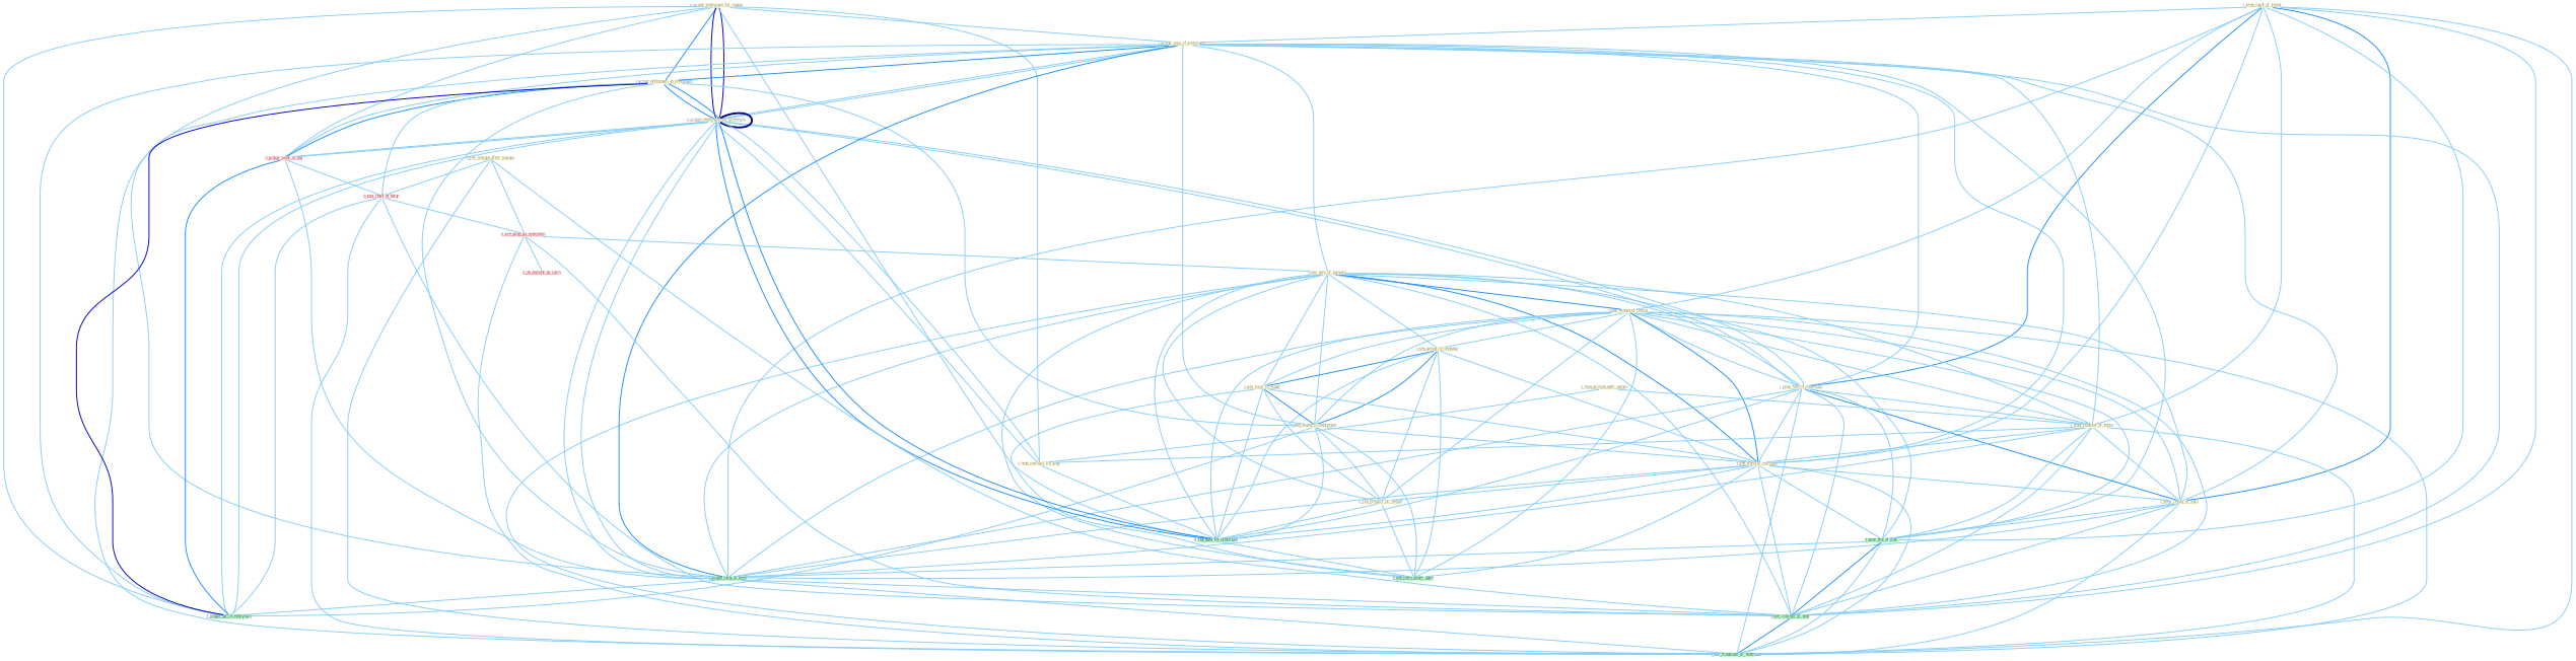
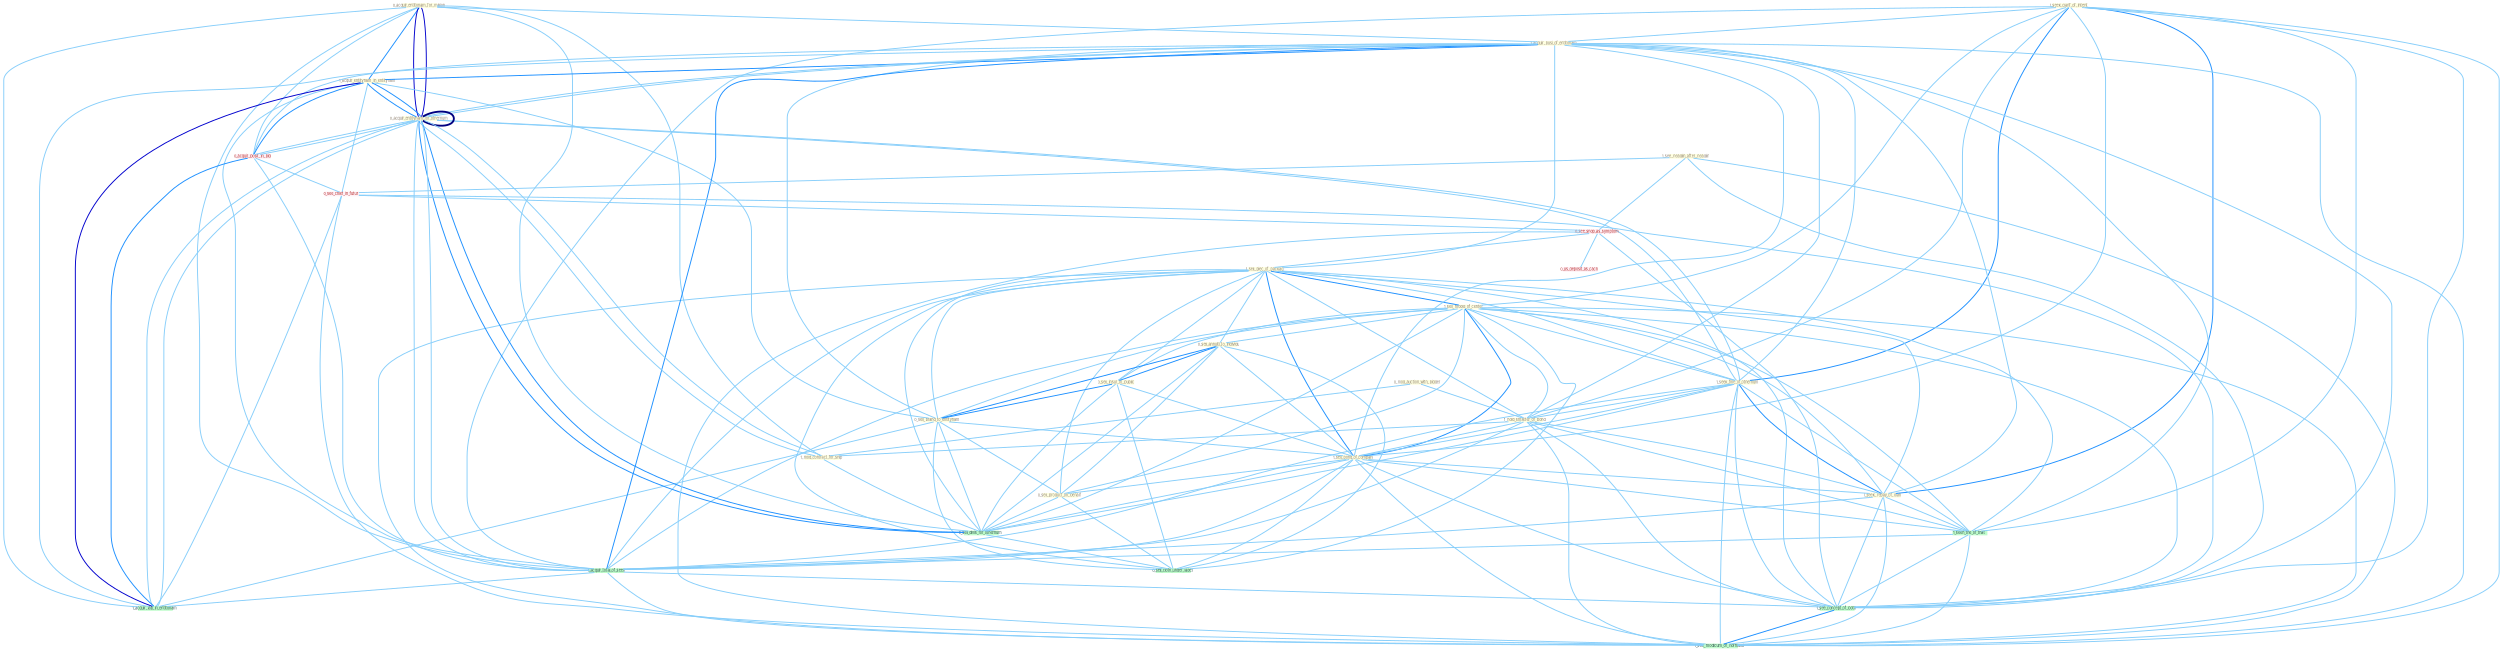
  graph {
    fontname=Inter
    node [color="#ffffe0" fixedsize=true fontcolor="#8b7d6b" fontname=Inter fontsize=4 shape=polygon style=filled]
    edge [color="#87cefa" fontname=Inter w=1]
    "0_acquir_entitynam_for_million " [height=.06 width=.5]
    "1_seek_clarif_of_intent " [height=.06 width=.5]
    "1_sell_piec_of_packag " [height=.06 width=.5]
    "1_sell_model_of_center " [height=.06 width=.5]
    "0_sell_annuiti_to_individu " [height=.06 width=.5]
    "0_sell_insur_to_public " [height=.06 width=.5]
    "1_seek_fine_of_othernum " [height=.06 width=.5]
    "0_sell_brand_to_entitynam " [height=.06 width=.5]
    "1_acquir_busi_of_entitynam " [height=.06 width=.5]
    "1_acquir_entitynam_in_entitynam " [height=.06 width=.5]
    "0_hold_auction_with_bidder " [height=.06 width=.5]
    "1_hold_smatter_of_bond " [height=.06 width=.5]
    "1_sell_bond_of_compani " [height=.06 width=.5]
    "0_acquir_entitynam_for_othernum " [height=.06 width=.5]
    "1_see_headlin_after_headlin " [height=.06 width=.5]
    "0_sell_product_on_behalf " [height=.06 width=.5]
    "1_seek_repay_of_loan " [height=.06 width=.5]
    "1_hold_contract_for_ship " [height=.06 width=.5]
    "0_acquir_posit_in_bid " [color="#fff0f5" fontcolor="#b22222" height=.06 width=.5]
    "0_see_chief_in_futur " [color="#fff0f5" fontcolor="#b22222" height=.06 width=.5]
    "0_see_shop_as_symptom " [color="#fff0f5" fontcolor="#b22222" height=.06 width=.5]
    "0_us_deposit_as_cach " [color="#fff0f5" fontcolor="#b22222" height=.06 width=.5]
    "0_sell_divis_for_othernum " [color="#BDFCC9" fontcolor="#2f4f4f" height=.06 width=.5]
    n24 [color="#BDFCC9" fontcolor="#2f4f4f" height=.06 label="1_acquir_total_of_seen" width=.5]
    "1_acquir_lab_in_entitynam " [color="#BDFCC9" fontcolor="#2f4f4f" height=.06 width=.5]
    "1_seen_the_of_that " [color="#BDFCC9" fontcolor="#2f4f4f" height=.06 width=.5]
    "1_see_concept_of_both " [color="#BDFCC9" fontcolor="#2f4f4f" height=.06 width=.5]
    "1_see_modicum_of_normalci " [color="#BDFCC9" fontcolor="#2f4f4f" height=.06 width=.5]
    "0_sell_cloth_under_label " [color="#BDFCC9" fontcolor="#2f4f4f" height=.06 width=.5]
    subgraph sub_1 {
      "0_acquir_entitynam_for_million "
      "1_seek_clarif_of_intent "
      "1_sell_piec_of_packag "
      "1_sell_model_of_center "
      "0_sell_annuiti_to_individu "
      "0_sell_insur_to_public "
      "1_seek_fine_of_othernum "
      "0_sell_brand_to_entitynam "
      "1_acquir_busi_of_entitynam "
      "1_acquir_entitynam_in_entitynam "
      "0_hold_auction_with_bidder "
      "1_hold_smatter_of_bond "
      "1_sell_bond_of_compani "
      "0_acquir_entitynam_for_othernum "
      "1_see_headlin_after_headlin "
      "0_sell_product_on_behalf "
      "1_seek_repay_of_loan "
      "1_hold_contract_for_ship "
    }
    subgraph sub_2 {
      "0_acquir_entitynam_for_othernum "
      "0_acquir_posit_in_bid "
      "0_see_chief_in_futur "
      "0_see_shop_as_symptom "
      "0_us_deposit_as_cach "
    }
    "0_acquir_entitynam_for_million " -- "1_acquir_busi_of_entitynam "
    "0_acquir_entitynam_for_million " -- "1_acquir_entitynam_in_entitynam " [color="#1e90ff" w=2]
    "0_acquir_entitynam_for_million " -- "0_acquir_entitynam_for_othernum " [color="#0000cd" w=3]
    "0_acquir_entitynam_for_million " -- "0_acquir_entitynam_for_othernum " [color="#0000cd" w=3]
    "0_acquir_entitynam_for_million " -- "1_hold_contract_for_ship "
    "0_acquir_entitynam_for_million " -- "0_acquir_posit_in_bid "
    "0_acquir_entitynam_for_million " -- "0_sell_divis_for_othernum "
    "0_acquir_entitynam_for_million " -- n24
    "0_acquir_entitynam_for_million " -- "1_acquir_lab_in_entitynam "
    "1_seek_clarif_of_intent " -- "1_sell_model_of_center "
    "1_seek_clarif_of_intent " -- "1_seek_fine_of_othernum " [color="#1e90ff" w=2]
    "1_seek_clarif_of_intent " -- "1_acquir_busi_of_entitynam "
    "1_seek_clarif_of_intent " -- "1_hold_smatter_of_bond "
    "1_seek_clarif_of_intent " -- "1_sell_bond_of_compani "
    "1_seek_clarif_of_intent " -- "1_seek_repay_of_loan " [color="#1e90ff" w=2]
    "1_seek_clarif_of_intent " -- n24
    "1_seek_clarif_of_intent " -- "1_seen_the_of_that "
    "1_seek_clarif_of_intent " -- "1_see_concept_of_both "
    "1_seek_clarif_of_intent " -- "1_see_modicum_of_normalci "
    "1_sell_piec_of_packag " -- "1_sell_model_of_center " [color="#1e90ff" w=2]
    "1_sell_piec_of_packag " -- "0_sell_annuiti_to_individu "
    "1_sell_piec_of_packag " -- "0_sell_insur_to_public "
    "1_sell_piec_of_packag " -- "1_seek_fine_of_othernum "
    "1_sell_piec_of_packag " -- "0_sell_brand_to_entitynam "
    "1_sell_piec_of_packag " -- "1_acquir_busi_of_entitynam "
    "1_sell_piec_of_packag " -- "1_hold_smatter_of_bond "
    "1_sell_piec_of_packag " -- "1_sell_bond_of_compani " [color="#1e90ff" w=2]
    "1_sell_piec_of_packag " -- "0_sell_product_on_behalf "
    "1_sell_piec_of_packag " -- "1_seek_repay_of_loan "
    "1_sell_piec_of_packag " -- "0_sell_divis_for_othernum "
    "1_sell_piec_of_packag " -- n24
    "1_sell_piec_of_packag " -- "1_seen_the_of_that "
    "1_sell_piec_of_packag " -- "1_see_concept_of_both "
    "1_sell_piec_of_packag " -- "1_see_modicum_of_normalci "
    "1_sell_piec_of_packag " -- "0_sell_cloth_under_label "
    "1_sell_model_of_center " -- "0_sell_annuiti_to_individu "
    "1_sell_model_of_center " -- "0_sell_insur_to_public "
    "1_sell_model_of_center " -- "1_seek_fine_of_othernum "
    "1_sell_model_of_center " -- "0_sell_brand_to_entitynam "
    "1_sell_model_of_center " -- "1_hold_smatter_of_bond "
    "1_sell_model_of_center " -- "1_sell_bond_of_compani " [color="#1e90ff" w=2]
    "1_sell_model_of_center " -- "0_sell_product_on_behalf "
    "1_sell_model_of_center " -- "1_seek_repay_of_loan "
    "1_sell_model_of_center " -- "0_sell_divis_for_othernum "
    "1_sell_model_of_center " -- n24
    "1_sell_model_of_center " -- "1_seen_the_of_that "
    "1_sell_model_of_center " -- "1_see_concept_of_both "
    "1_sell_model_of_center " -- "1_see_modicum_of_normalci "
    "1_sell_model_of_center " -- "0_sell_cloth_under_label "
    "0_sell_annuiti_to_individu " -- "0_sell_insur_to_public " [color="#1e90ff" w=2]
    "0_sell_annuiti_to_individu " -- "0_sell_brand_to_entitynam " [color="#1e90ff" w=2]
    "0_sell_annuiti_to_individu " -- "1_sell_bond_of_compani "
    "0_sell_annuiti_to_individu " -- "0_sell_product_on_behalf "
    "0_sell_annuiti_to_individu " -- "0_sell_divis_for_othernum "
    "0_sell_annuiti_to_individu " -- "0_sell_cloth_under_label "
    "0_sell_insur_to_public " -- "0_sell_brand_to_entitynam " [color="#1e90ff" w=2]
    "0_sell_insur_to_public " -- "1_sell_bond_of_compani "
-   "0_sell_insur_to_public " -- "0_sell_product_on_behalf "
    "0_sell_insur_to_public " -- "0_sell_divis_for_othernum "
    "0_sell_insur_to_public " -- "0_sell_cloth_under_label "
    "1_seek_fine_of_othernum " -- "1_acquir_busi_of_entitynam "
    "1_seek_fine_of_othernum " -- "1_hold_smatter_of_bond "
    "1_seek_fine_of_othernum " -- "1_sell_bond_of_compani "
    "1_seek_fine_of_othernum " -- "0_acquir_entitynam_for_othernum "
    "1_seek_fine_of_othernum " -- "0_acquir_entitynam_for_othernum "
    "1_seek_fine_of_othernum " -- "1_seek_repay_of_loan " [color="#1e90ff" w=2]
    "1_seek_fine_of_othernum " -- "0_sell_divis_for_othernum "
    "1_seek_fine_of_othernum " -- n24
    "1_seek_fine_of_othernum " -- "1_seen_the_of_that "
    "1_seek_fine_of_othernum " -- "1_see_concept_of_both "
    "1_seek_fine_of_othernum " -- "1_see_modicum_of_normalci "
    "0_sell_brand_to_entitynam " -- "1_acquir_busi_of_entitynam "
    "0_sell_brand_to_entitynam " -- "1_acquir_entitynam_in_entitynam "
    "0_sell_brand_to_entitynam " -- "1_sell_bond_of_compani "
    "0_sell_brand_to_entitynam " -- "0_sell_product_on_behalf "
    "0_sell_brand_to_entitynam " -- "0_sell_divis_for_othernum "
    "0_sell_brand_to_entitynam " -- "1_acquir_lab_in_entitynam "
    "0_sell_brand_to_entitynam " -- "0_sell_cloth_under_label "
    "1_acquir_busi_of_entitynam " -- "1_acquir_entitynam_in_entitynam " [color="#1e90ff" w=2]
    "1_acquir_busi_of_entitynam " -- "1_hold_smatter_of_bond "
    "1_acquir_busi_of_entitynam " -- "1_sell_bond_of_compani "
    "1_acquir_busi_of_entitynam " -- "0_acquir_entitynam_for_othernum "
    "1_acquir_busi_of_entitynam " -- "0_acquir_entitynam_for_othernum "
    "1_acquir_busi_of_entitynam " -- "1_seek_repay_of_loan "
    "1_acquir_busi_of_entitynam " -- "0_acquir_posit_in_bid "
    "1_acquir_busi_of_entitynam " -- n24 [color="#1e90ff" w=2]
    "1_acquir_busi_of_entitynam " -- "1_acquir_lab_in_entitynam " [w=2]
    "1_acquir_busi_of_entitynam " -- "1_seen_the_of_that "
    "1_acquir_busi_of_entitynam " -- "1_see_concept_of_both "
    "1_acquir_busi_of_entitynam " -- "1_see_modicum_of_normalci "
    "1_acquir_entitynam_in_entitynam " -- "0_acquir_entitynam_for_othernum " [color="#1e90ff" w=2]
    "1_acquir_entitynam_in_entitynam " -- "0_acquir_entitynam_for_othernum " [color="#1e90ff" w=2]
    "1_acquir_entitynam_in_entitynam " -- "0_acquir_posit_in_bid " [color="#1e90ff" w=2]
    "1_acquir_entitynam_in_entitynam " -- "0_see_chief_in_futur "
    "1_acquir_entitynam_in_entitynam " -- n24
    "1_acquir_entitynam_in_entitynam " -- "1_acquir_lab_in_entitynam " [color="#0000cd" w=3]
    "0_hold_auction_with_bidder " -- "1_hold_smatter_of_bond "
    "0_hold_auction_with_bidder " -- "1_hold_contract_for_ship "
    "1_hold_smatter_of_bond " -- "1_sell_bond_of_compani "
    "1_hold_smatter_of_bond " -- "1_seek_repay_of_loan "
    "1_hold_smatter_of_bond " -- "1_hold_contract_for_ship "
    "1_hold_smatter_of_bond " -- n24
    "1_hold_smatter_of_bond " -- "1_seen_the_of_that "
    "1_hold_smatter_of_bond " -- "1_see_concept_of_both "
    "1_hold_smatter_of_bond " -- "1_see_modicum_of_normalci "
    "1_sell_bond_of_compani " -- "0_sell_product_on_behalf "
    "1_sell_bond_of_compani " -- "1_seek_repay_of_loan "
    "1_sell_bond_of_compani " -- "0_sell_divis_for_othernum "
    "1_sell_bond_of_compani " -- n24
    "1_sell_bond_of_compani " -- "1_seen_the_of_that "
    "1_sell_bond_of_compani " -- "1_see_concept_of_both "
    "1_sell_bond_of_compani " -- "1_see_modicum_of_normalci "
    "1_sell_bond_of_compani " -- "0_sell_cloth_under_label "
    "0_acquir_entitynam_for_othernum " -- "0_acquir_entitynam_for_othernum " [color="#000080" style=bold w=4]
    "0_acquir_entitynam_for_othernum " -- "1_hold_contract_for_ship "
    "0_acquir_entitynam_for_othernum " -- "0_acquir_posit_in_bid "
    "0_acquir_entitynam_for_othernum " -- "0_acquir_posit_in_bid "
    "0_acquir_entitynam_for_othernum " -- "0_sell_divis_for_othernum " [color="#1e90ff" w=2]
    "0_acquir_entitynam_for_othernum " -- "0_sell_divis_for_othernum " [color="#1e90ff" w=2]
    "0_acquir_entitynam_for_othernum " -- n24
    "0_acquir_entitynam_for_othernum " -- n24
    "0_acquir_entitynam_for_othernum " -- "1_acquir_lab_in_entitynam "
    "0_acquir_entitynam_for_othernum " -- "1_acquir_lab_in_entitynam "
    "1_see_headlin_after_headlin " -- "0_see_chief_in_futur "
    "1_see_headlin_after_headlin " -- "0_see_shop_as_symptom "
    "1_see_headlin_after_headlin " -- "1_see_concept_of_both "
    "1_see_headlin_after_headlin " -- "1_see_modicum_of_normalci "
    "0_sell_product_on_behalf " -- "0_sell_divis_for_othernum "
    "0_sell_product_on_behalf " -- "0_sell_cloth_under_label "
    "1_seek_repay_of_loan " -- n24
    "1_seek_repay_of_loan " -- "1_seen_the_of_that "
    "1_seek_repay_of_loan " -- "1_see_concept_of_both "
    "1_seek_repay_of_loan " -- "1_see_modicum_of_normalci "
    "1_hold_contract_for_ship " -- "0_acquir_entitynam_for_othernum "
    "1_hold_contract_for_ship " -- "0_sell_divis_for_othernum "
    "0_acquir_posit_in_bid " -- "0_see_chief_in_futur "
    "0_acquir_posit_in_bid " -- "1_acquir_lab_in_entitynam " [color="#1e90ff" w=2]
    "0_see_chief_in_futur " -- "0_see_shop_as_symptom "
    "0_see_chief_in_futur " -- "1_acquir_lab_in_entitynam "
    "0_see_chief_in_futur " -- "1_see_modicum_of_normalci "
    "0_see_shop_as_symptom " -- "1_sell_piec_of_packag "
    "0_see_shop_as_symptom " -- "0_us_deposit_as_cach "
    "0_see_shop_as_symptom " -- "1_see_modicum_of_normalci "
    "0_sell_divis_for_othernum " -- "0_sell_cloth_under_label "
    n24 -- "0_acquir_posit_in_bid "
    n24 -- "1_acquir_lab_in_entitynam "
    n24 -- "1_see_concept_of_both "
    n24 -- "1_see_modicum_of_normalci "
    "1_seen_the_of_that " -- n24
-   "1_seen_the_of_that " -- "1_see_concept_of_both " [color="#1e90ff"]
+   "1_seen_the_of_that " -- "1_see_concept_of_both "
    "1_seen_the_of_that " -- "1_see_modicum_of_normalci "
    "1_see_concept_of_both " -- "0_see_chief_in_futur "
    "1_see_concept_of_both " -- "0_see_shop_as_symptom "
    "1_see_concept_of_both " -- "1_see_modicum_of_normalci " [color="#1e90ff" w=2]
  }
